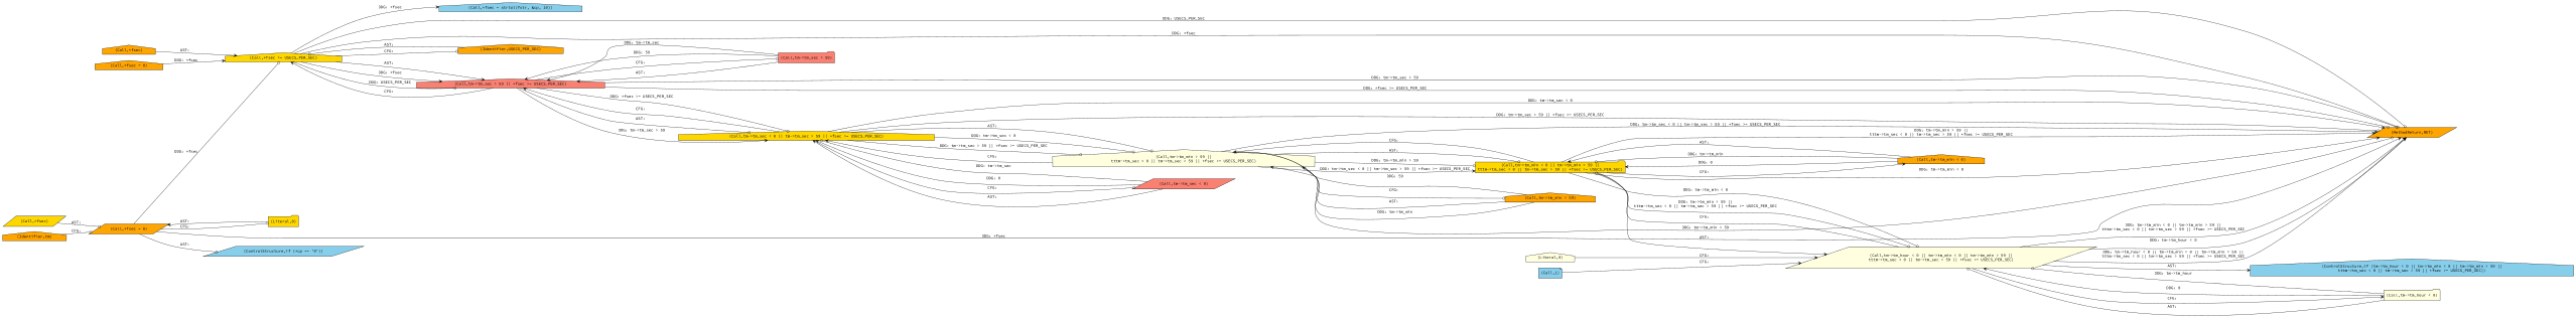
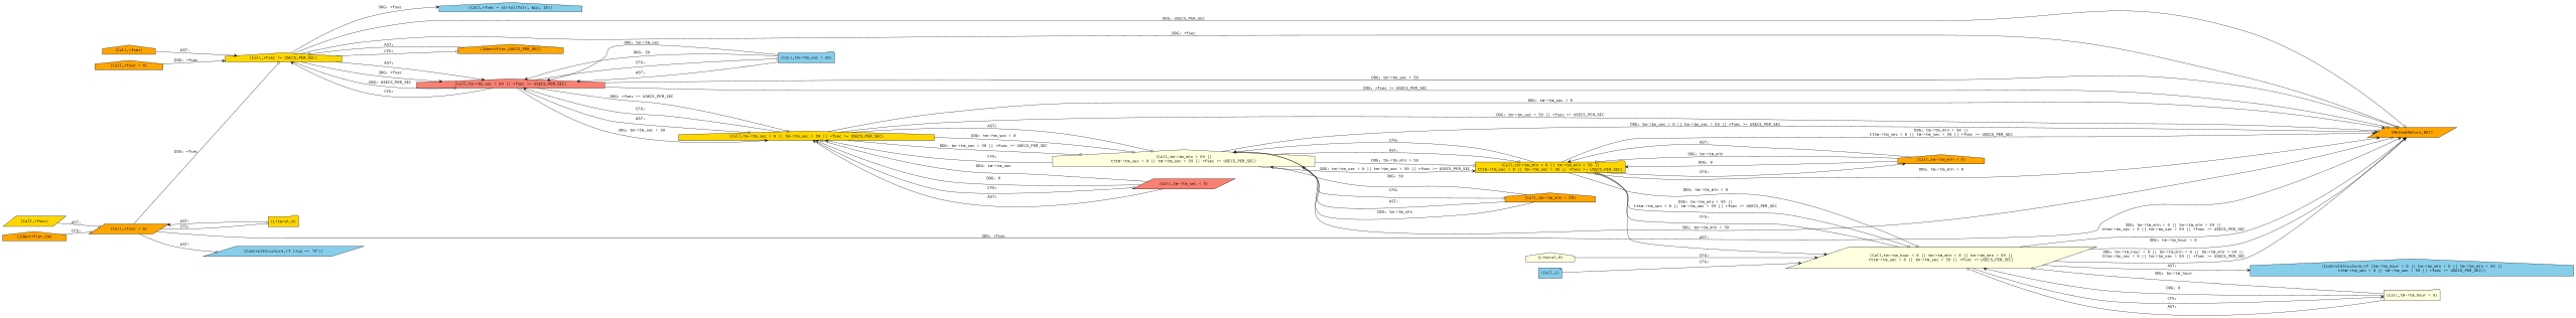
  digraph {
    fontname="Source Code Pro"
    rankdir=LR
    node [fillcolor=orange fontname="Source Code Pro" shape=house style=filled]
    edge [arrowhead=vee fontname="Source Code Pro"]
    n1 [label="(Call,*fsec = 0)" shape=parallelogram]
    n2 [fillcolor=gold label="(Call,*fsec >= USECS_PER_SEC)"]
    n3 [fillcolor=gold label="(Literal,0)" shape=folder]
    n4 [fillcolor=skyblue label="(ControlStructure,if (*cp == '\0'))" shape=parallelogram]
    n5 [label="(MethodReturn,RET)" shape=parallelogram]
    n6 [fillcolor=salmon label="(Call,tm->tm_sec > 59 || *fsec >= USECS_PER_SEC)"]
    n7 [label="(Identifier,USECS_PER_SEC)"]
    n8 [fillcolor=skyblue label="(Call,*fsec = strtol(fstr, &cp, 10))"]
    n9 [fillcolor=gold label="(Call,tm->tm_sec < 0 || tm->tm_sec > 59 || *fsec >= USECS_PER_SEC)"]
-   n10 [fillcolor=salmon label="(Call,tm->tm_sec > 59)" shape=folder]
+   n10 [fillcolor=skyblue label="(Call,tm->tm_sec > 59)" shape=folder]
    n11 [fillcolor=lightyellow label="(Call,tm->tm_min > 59 ||\n\t\ttm->tm_sec < 0 || tm->tm_sec > 59 || *fsec >= USECS_PER_SEC)"]
    n12 [fillcolor=salmon label="(Call,tm->tm_sec < 0)" shape=parallelogram]
    n13 [fillcolor=gold label="(Call,tm->tm_min < 0 || tm->tm_min > 59 ||\n\t\ttm->tm_sec < 0 || tm->tm_sec > 59 || *fsec >= USECS_PER_SEC)" shape=folder]
    n14 [label="(Call,tm->tm_min > 59)"]
    n15 [fillcolor=lightyellow label="(Call,tm->tm_hour < 0 || tm->tm_min < 0 || tm->tm_min > 59 ||\n\t\ttm->tm_sec < 0 || tm->tm_sec > 59 || *fsec >= USECS_PER_SEC)" shape=parallelogram]
    n16 [label="(Call,tm->tm_min < 0)"]
    n17 [fillcolor=skyblue label="(ControlStructure,if (tm->tm_hour < 0 || tm->tm_min < 0 || tm->tm_min > 59 ||\n\t\ttm->tm_sec < 0 || tm->tm_sec > 59 || *fsec >= USECS_PER_SEC))"]
    n18 [fillcolor=lightyellow label="(Call,tm->tm_hour < 0)" shape=folder]
    n19 [label="(Call,*fsec)"]
    n20 [label="(Call,*fsec = 0)"]
    n21 [fillcolor=lightyellow label="(Literal,0)"]
    n22 [fillcolor=gold label="(Call,*fsec)" shape=parallelogram]
    n23 [label="(Identifier,tm)"]
    n24 [fillcolor=skyblue label="(Call,1)" shape=note]
    n1 -> n2 [arrowhead=odot label="DDG: *fsec"]
    n1 -> n3 [arrowhead=odot label="CFG: "]
    n1 -> n4 [arrowhead=odot label="AST: "]
    n1 -> n5 [label="DDG: *fsec"]
    n2 -> n5 [arrowhead=odot label="DDG: USECS_PER_SEC"]
    n2 -> n5 [arrowhead=odot label="DDG: *fsec"]
    n2 -> n6 [label="AST: "]
    n2 -> n6 [label="DDG: *fsec"]
    n2 -> n6 [arrowhead=odot label="DDG: USECS_PER_SEC"]
    n2 -> n7 [arrowhead=odot label="CFG: "]
    n2 -> n8 [label="DDG: *fsec"]
    n3 -> n1 [label="AST: "]
    n6 -> n2 [label="CFG: "]
    n6 -> n5 [arrowhead=odot label="DDG: tm->tm_sec > 59"]
    n6 -> n5 [arrowhead=odot label="DDG: *fsec >= USECS_PER_SEC"]
    n6 -> n9 [arrowhead=odot label="AST: "]
    n6 -> n9 [label="DDG: tm->tm_sec > 59"]
    n6 -> n9 [arrowhead=odot label="DDG: *fsec >= USECS_PER_SEC"]
    n6 -> n10 [arrowhead=odot label="CFG: "]
    n7 -> n2 [arrowhead=odot label="AST: "]
    n9 -> n5 [label="DDG: tm->tm_sec < 0"]
    n9 -> n5 [arrowhead=odot label="DDG: tm->tm_sec > 59 || *fsec >= USECS_PER_SEC"]
    n9 -> n6 [label="CFG: "]
    n9 -> n11 [arrowhead=odot label="AST: "]
    n9 -> n11 [arrowhead=odot label="DDG: tm->tm_sec < 0"]
    n9 -> n11 [arrowhead=odot label="DDG: tm->tm_sec > 59 || *fsec >= USECS_PER_SEC"]
    n9 -> n12 [arrowhead=odot label="CFG: "]
    n10 -> n6 [label="AST: "]
    n10 -> n6 [label="DDG: tm->tm_sec"]
    n10 -> n6 [label="DDG: 59"]
    n11 -> n5 [label="DDG: tm->tm_sec < 0 || tm->tm_sec > 59 || *fsec >= USECS_PER_SEC"]
    n11 -> n5 [arrowhead=odot label="DDG: tm->tm_min > 59"]
    n11 -> n9 [label="CFG: "]
    n11 -> n13 [arrowhead=odot label="AST: "]
    n11 -> n13 [arrowhead=odot label="DDG: tm->tm_min > 59"]
    n11 -> n13 [label="DDG: tm->tm_sec < 0 || tm->tm_sec > 59 || *fsec >= USECS_PER_SEC"]
    n11 -> n14 [arrowhead=odot label="CFG: "]
    n12 -> n9 [label="AST: "]
    n12 -> n9 [arrowhead=odot label="DDG: tm->tm_sec"]
    n12 -> n9 [label="DDG: 0"]
    n13 -> n5 [label="DDG: tm->tm_min < 0"]
    n13 -> n5 [label="DDG: tm->tm_min > 59 ||\n\t\ttm->tm_sec < 0 || tm->tm_sec > 59 || *fsec >= USECS_PER_SEC"]
    n13 -> n11 [label="CFG: "]
    n13 -> n15 [label="AST: "]
    n13 -> n15 [arrowhead=odot label="DDG: tm->tm_min < 0"]
    n13 -> n15 [arrowhead=odot label="DDG: tm->tm_min > 59 ||\n\t\ttm->tm_sec < 0 || tm->tm_sec > 59 || *fsec >= USECS_PER_SEC"]
    n13 -> n16 [label="CFG: "]
    n14 -> n11 [label="AST: "]
    n14 -> n11 [arrowhead=odot label="DDG: tm->tm_min"]
    n14 -> n11 [label="DDG: 59"]
    n15 -> n5 [label="DDG: tm->tm_hour < 0"]
    n15 -> n5 [label="DDG: tm->tm_hour < 0 || tm->tm_min < 0 || tm->tm_min > 59 ||\n\t\ttm->tm_sec < 0 || tm->tm_sec > 59 || *fsec >= USECS_PER_SEC"]
    n15 -> n5 [label="DDG: tm->tm_min < 0 || tm->tm_min > 59 ||\n\t\ttm->tm_sec < 0 || tm->tm_sec > 59 || *fsec >= USECS_PER_SEC"]
    n15 -> n13 [arrowhead=odot label="CFG: "]
    n15 -> n17 [label="AST: "]
    n15 -> n18 [label="CFG: "]
    n16 -> n13 [label="AST: "]
    n16 -> n13 [arrowhead=odot label="DDG: tm->tm_min"]
    n16 -> n13 [label="DDG: 0"]
    n18 -> n15 [arrowhead=odot label="AST: "]
    n18 -> n15 [arrowhead=odot label="DDG: tm->tm_hour"]
    n18 -> n15 [label="DDG: 0"]
    n19 -> n2 [label="AST: "]
    n20 -> n2 [label="DDG: *fsec"]
    n21 -> n15 [label="CFG: "]
    n22 -> n1 [arrowhead=odot label="AST: "]
    n23 -> n1 [arrowhead=odot label="CFG: "]
    n24 -> n15 [label="CFG: "]
  }
